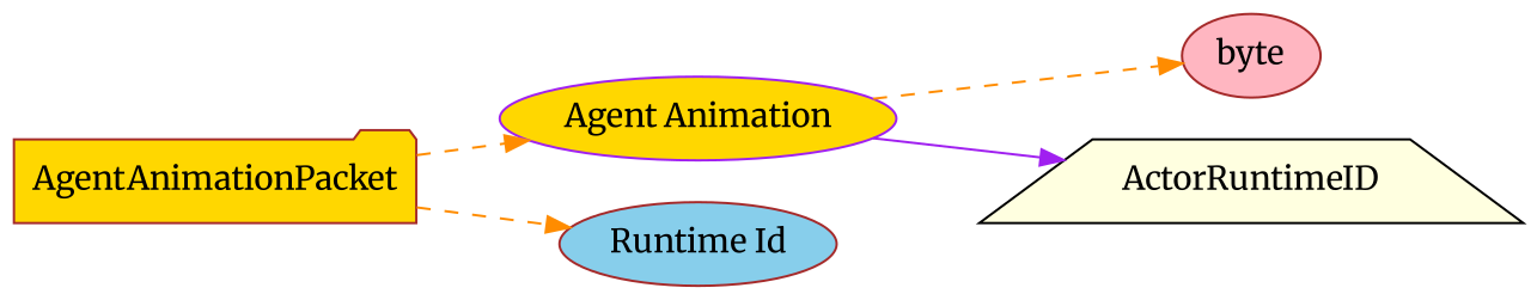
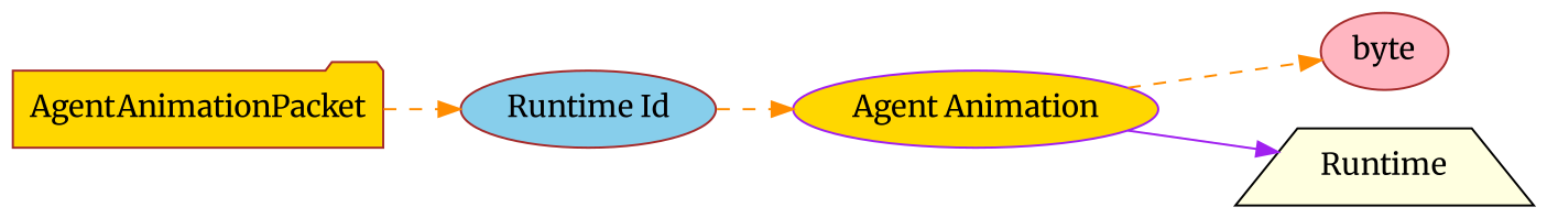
  digraph {
    fontname=Merriweather
    rankdir=LR
    node [color=brown fillcolor=gold fontname=Merriweather shape=ellipse style=filled]
    edge [color=darkorange fontname=Merriweather style=dashed]
    n1 [fillcolor=lightpink label=byte]
-   n2 [color=black fillcolor=lightyellow label=ActorRuntimeID shape=trapezium]
+   n2 [color=black fillcolor=lightyellow label=Runtime shape=trapezium]
    n3 [label=AgentAnimationPacket shape=folder]
    n4 [color=purple label="Agent Animation"]
    n5 [fillcolor=skyblue label="Runtime Id"]
    subgraph sub_1 {
      rank=max
      n1
      n2
    }
-   n3 -> n4
+   n5 -> n4
    n3 -> n5
    n4 -> n1
    n4 -> n2 [color=purple style=solid]
  }
